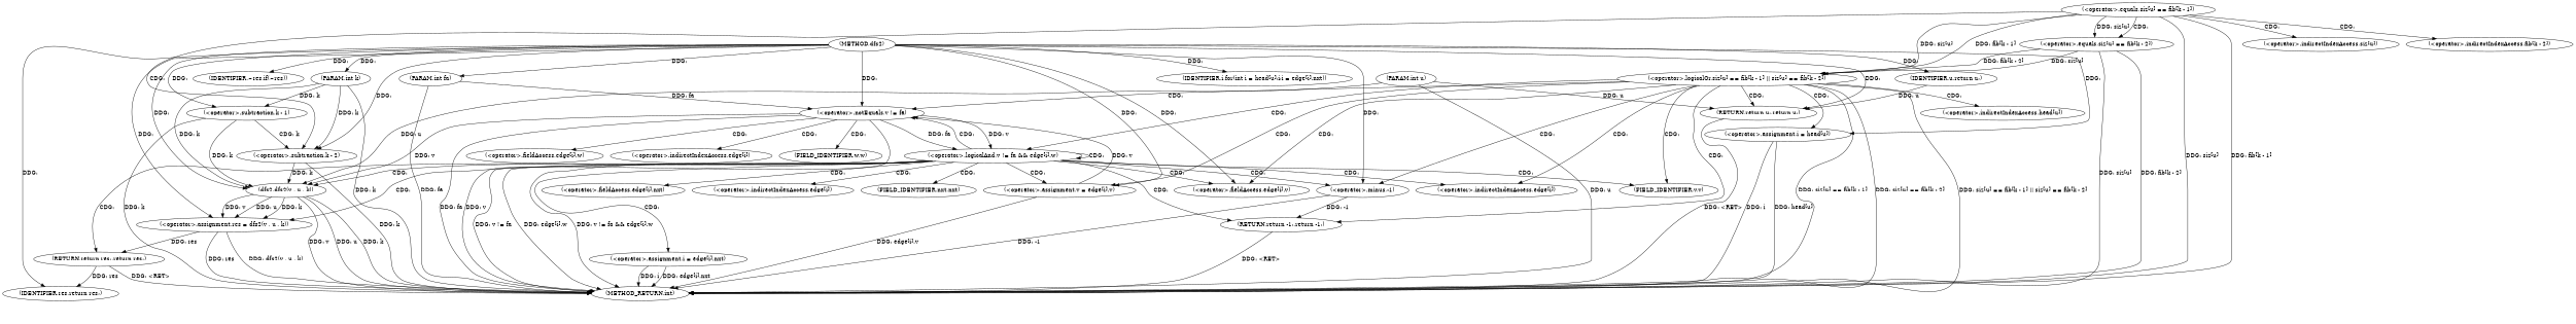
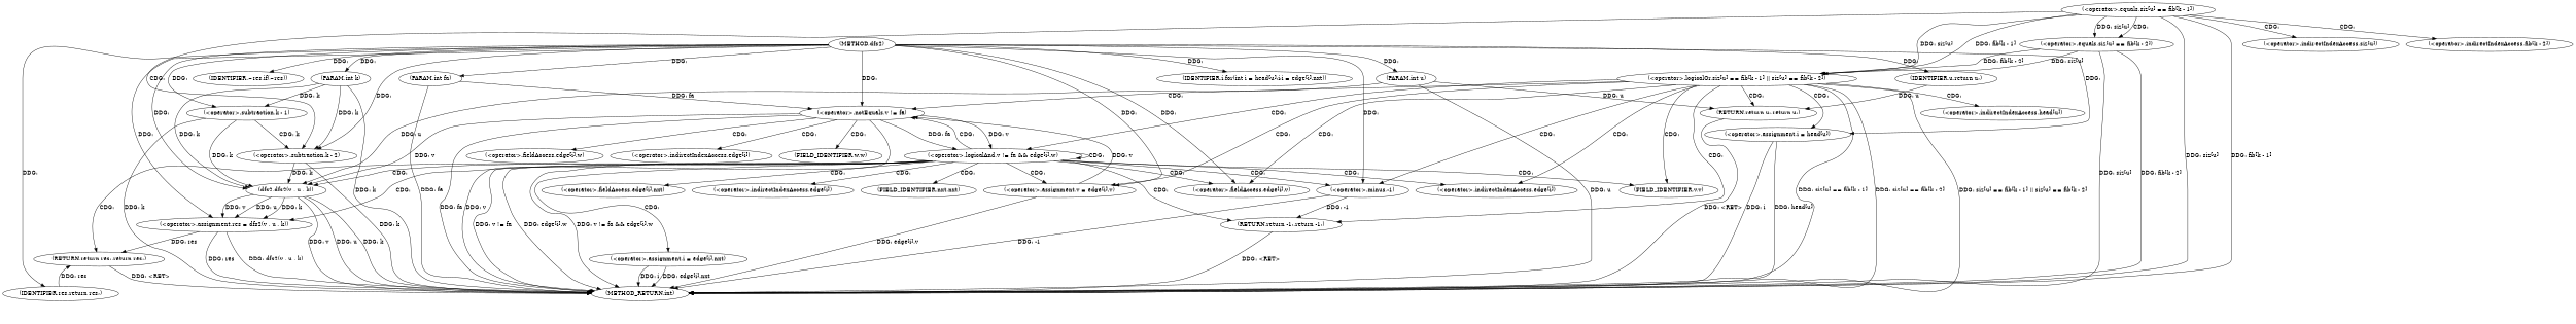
  digraph {
    n1 [label="(METHOD,dfs2)"]
    n2 [label="(PARAM,int u)"]
    n3 [label="(PARAM,int fa)"]
    n4 [label="(PARAM,int k)"]
    n5 [label="(<operator>.assignment,i = head[u])"]
    n6 [label="(IDENTIFIER,i,for(int i = head[u];i;i = edge[i].nxt))"]
    n7 [label="(<operator>.minus,-1)"]
    n8 [label="(IDENTIFIER,u,return u;)"]
    n9 [label="(<operator>.assignment,v = edge[i].v)"]
    n10 [label="(<operator>.assignment,res = dfs2(v , u , k))"]
    n11 [label="(<operator>.subtraction,k - 1)"]
    n12 [label="(<operator>.subtraction,k - 2)"]
    n13 [label="(<operator>.notEquals,v != fa)"]
    n14 [label="(IDENTIFIER,~res,if(~res))"]
    n15 [label="(dfs2,dfs2(v , u , k))"]
    n16 [label="(IDENTIFIER,res,return res;)"]
    n17 [label="(<operator>.fieldAccess,edge[i].v)"]
    n18 [label="(METHOD_RETURN,int)"]
    n19 [label="(RETURN,return u;,return u;)"]
    n20 [label="(<operator>.assignment,i = edge[i].nxt)"]
    n21 [label="(RETURN,return -1;,return -1;)"]
    n22 [label="(RETURN,return res;,return res;)"]
    n23 [label="(<operator>.logicalAnd,v != fa && edge[i].w)"]
    n24 [label="(<operator>.fieldAccess,edge[i].w)"]
    n25 [label="(<operator>.indirectIndexAccess,edge[i])"]
    n26 [label="(FIELD_IDENTIFIER,w,w)"]
    n27 [label="(<operator>.logicalOr,siz[u] == fib[k - 1] || siz[u] == fib[k - 2])"]
    n28 [label="(<operator>.indirectIndexAccess,head[u])"]
    n29 [label="(<operator>.indirectIndexAccess,edge[i])"]
    n30 [label="(FIELD_IDENTIFIER,v,v)"]
    n31 [label="(<operator>.fieldAccess,edge[i].nxt)"]
    n32 [label="(<operator>.indirectIndexAccess,edge[i])"]
    n33 [label="(FIELD_IDENTIFIER,nxt,nxt)"]
    n34 [label="(<operator>.equals,siz[u] == fib[k - 1])"]
    n35 [label="(<operator>.equals,siz[u] == fib[k - 2])"]
    n36 [label="(<operator>.indirectIndexAccess,siz[u])"]
    n37 [label="(<operator>.indirectIndexAccess,fib[k - 2])"]
-   n1 -> n19 [label="DDG: "]
+   n1 -> n2 [label="DDG: "]
    n1 -> n3 [label="DDG: "]
    n1 -> n4 [label="DDG: "]
    n1 -> n5 [label="DDG: "]
    n1 -> n6 [label="DDG: "]
    n1 -> n7 [label="DDG: "]
    n1 -> n8 [label="DDG: "]
    n1 -> n9 [label="DDG: "]
    n1 -> n10 [label="DDG: "]
    n1 -> n11 [label="DDG: "]
    n1 -> n12 [label="DDG: "]
    n1 -> n13 [label="DDG: "]
    n1 -> n14 [label="DDG: "]
    n1 -> n15 [label="DDG: "]
    n1 -> n16 [label="DDG: "]
    n1 -> n17 [label="DDG: "]
    n2 -> n15 [label="DDG: u"]
    n2 -> n18 [label="DDG: u"]
    n2 -> n19 [label="DDG: u"]
    n3 -> n13 [label="DDG: fa"]
    n3 -> n18 [label="DDG: fa"]
    n4 -> n11 [label="DDG: k"]
    n4 -> n12 [label="DDG: k"]
    n4 -> n15 [label="DDG: k"]
    n4 -> n18 [label="DDG: k"]
    n5 -> n18 [label="DDG: i"]
    n5 -> n18 [label="DDG: head[u]"]
    n7 -> n18 [label="DDG: -1"]
    n7 -> n21 [label="DDG: -1"]
    n8 -> n19 [label="DDG: u"]
    n9 -> n13 [label="DDG: v"]
    n9 -> n18 [label="DDG: edge[i].v"]
    n10 -> n18 [label="DDG: res"]
    n10 -> n18 [label="DDG: dfs2(v , u , k)"]
    n10 -> n22 [label="DDG: res"]
    n11 -> n12 [label="CDG: k"]
    n11 -> n15 [label="DDG: k"]
    n11 -> n18 [label="DDG: k"]
    n12 -> n15 [label="DDG: k"]
    n12 -> n18 [label="DDG: k"]
    n13 -> n15 [label="DDG: v"]
    n13 -> n18 [label="DDG: v"]
    n13 -> n18 [label="DDG: fa"]
    n13 -> n23 [label="DDG: v"]
    n13 -> n23 [label="DDG: fa"]
    n13 -> n24 [label="CDG: "]
    n13 -> n25 [label="CDG: "]
    n13 -> n26 [label="CDG: "]
    n15 -> n10 [label="DDG: v"]
    n15 -> n10 [label="DDG: u"]
    n15 -> n10 [label="DDG: k"]
    n15 -> n18 [label="DDG: v"]
    n15 -> n18 [label="DDG: u"]
    n15 -> n18 [label="DDG: k"]
-   n22 -> n16 [label="DDG: res"]
+   n16 -> n22 [label="DDG: res"]
    n19 -> n18 [label="DDG: <RET>"]
    n20 -> n18 [label="DDG: i"]
    n20 -> n18 [label="DDG: edge[i].nxt"]
    n21 -> n18 [label="DDG: <RET>"]
    n22 -> n18 [label="DDG: <RET>"]
    n23 -> n7 [label="CDG: "]
    n23 -> n9 [label="CDG: "]
    n23 -> n10 [label="CDG: "]
    n23 -> n13 [label="CDG: "]
    n23 -> n15 [label="CDG: "]
    n23 -> n17 [label="CDG: "]
    n23 -> n18 [label="DDG: v != fa"]
    n23 -> n18 [label="DDG: edge[i].w"]
    n23 -> n18 [label="DDG: v != fa && edge[i].w"]
    n23 -> n20 [label="CDG: "]
    n23 -> n21 [label="CDG: "]
    n23 -> n22 [label="CDG: "]
    n23 -> n23 [label="CDG: "]
    n23 -> n29 [label="CDG: "]
    n23 -> n30 [label="CDG: "]
    n23 -> n31 [label="CDG: "]
    n23 -> n32 [label="CDG: "]
    n23 -> n33 [label="CDG: "]
    n27 -> n5 [label="CDG: "]
    n27 -> n7 [label="CDG: "]
    n27 -> n9 [label="CDG: "]
    n27 -> n13 [label="CDG: "]
    n27 -> n17 [label="CDG: "]
    n27 -> n18 [label="DDG: siz[u] == fib[k - 1]"]
    n27 -> n18 [label="DDG: siz[u] == fib[k - 2]"]
    n27 -> n18 [label="DDG: siz[u] == fib[k - 1] || siz[u] == fib[k - 2]"]
    n27 -> n19 [label="CDG: "]
    n27 -> n21 [label="CDG: "]
    n27 -> n23 [label="CDG: "]
    n27 -> n28 [label="CDG: "]
    n27 -> n29 [label="CDG: "]
    n27 -> n30 [label="CDG: "]
    n34 -> n12 [label="CDG: "]
    n34 -> n18 [label="DDG: siz[u]"]
    n34 -> n18 [label="DDG: fib[k - 1]"]
    n34 -> n27 [label="DDG: fib[k - 1]"]
    n34 -> n27 [label="DDG: siz[u]"]
    n34 -> n35 [label="DDG: siz[u]"]
    n34 -> n35 [label="CDG: "]
    n34 -> n36 [label="CDG: "]
    n34 -> n37 [label="CDG: "]
    n35 -> n18 [label="DDG: siz[u]"]
    n35 -> n18 [label="DDG: fib[k - 2]"]
    n35 -> n27 [label="DDG: siz[u]"]
    n35 -> n27 [label="DDG: fib[k - 2]"]
  }
